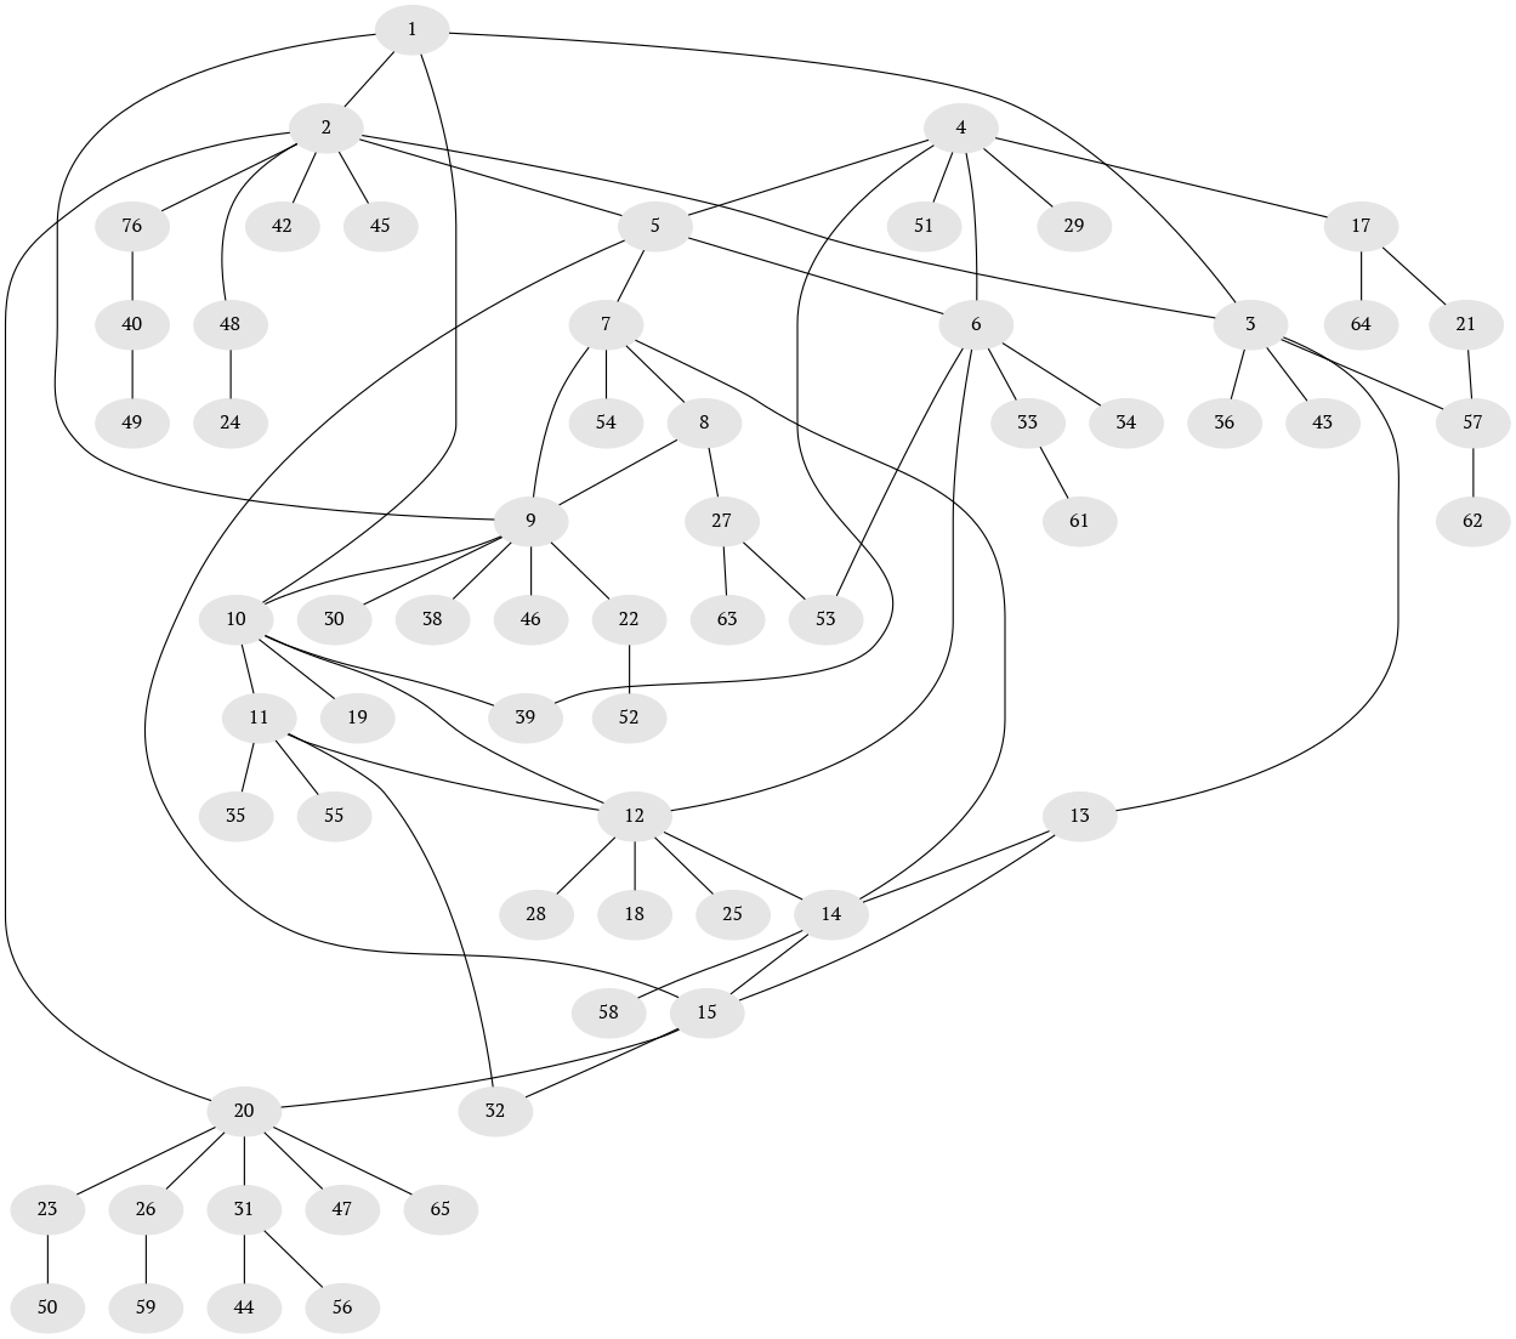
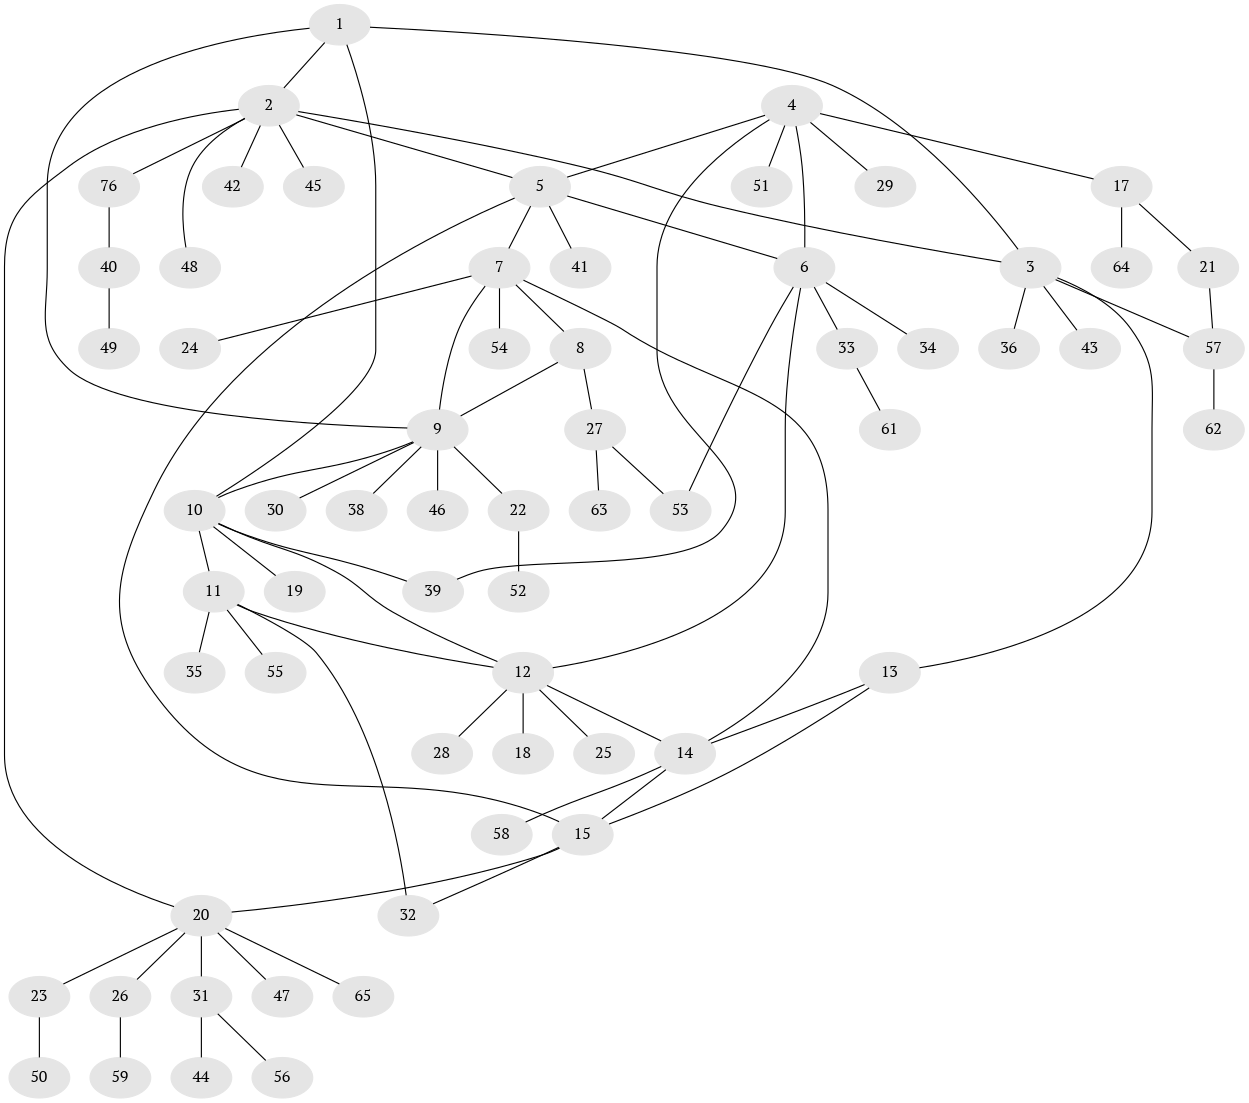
  graph {
    fontname="PT Serif"
    node [color=gray90 fontname="PT Serif" style=filled]
    edge [fontname="PT Serif"]
    1
    2
    3
    9
    10
    5
    n7 [label=76]
    20
    42
    45
    48
    13
    36
    43
    57
    22
    30
    38
    46
    39
    12
    11
    19
    6
    7
    15
+   41
    40
    23
    26
    31
    47
    n33 [label=65]
    14
    62
    4
    17
    29
    51
    33
    34
    53
    21
    64
    8
    24
    54
    32
    18
    25
    28
    61
    27
    58
    63
    52
    35
    55
    49
    50
    59
    44
    56
    1 -- 2
    1 -- 3
    1 -- 9
    1 -- 10
    2 -- 3
    2 -- 5
    2 -- n7
    2 -- 20
    2 -- 42
    2 -- 45
    2 -- 48
    3 -- 13
    3 -- 36
    3 -- 43
    3 -- 57
    9 -- 10
    9 -- 22
    9 -- 30
    9 -- 38
    9 -- 46
    10 -- 39
    10 -- 12
    10 -- 11
    10 -- 19
    5 -- 6
    5 -- 7
    5 -- 15
+   5 -- 41
    n7 -- 40
    20 -- 23
    20 -- 26
    20 -- 31
    20 -- 47
    20 -- n33
    13 -- 15
    13 -- 14
    57 -- 62
    22 -- 52
    12 -- 14
    12 -- 18
    12 -- 25
    12 -- 28
    11 -- 12
    11 -- 32
    11 -- 35
    11 -- 55
    6 -- 12
    6 -- 33
    6 -- 34
    6 -- 53
    7 -- 9
    7 -- 14
    7 -- 8
-   48 -- 24
+   7 -- 24
    7 -- 54
    15 -- 20
    15 -- 32
    40 -- 49
    23 -- 50
    26 -- 59
    31 -- 44
    31 -- 56
    14 -- 15
    14 -- 58
    4 -- 5
    4 -- 39
    4 -- 6
    4 -- 17
    4 -- 29
    4 -- 51
    17 -- 21
    17 -- 64
    33 -- 61
    21 -- 57
    8 -- 9
    8 -- 27
    27 -- 53
    27 -- 63
  }
